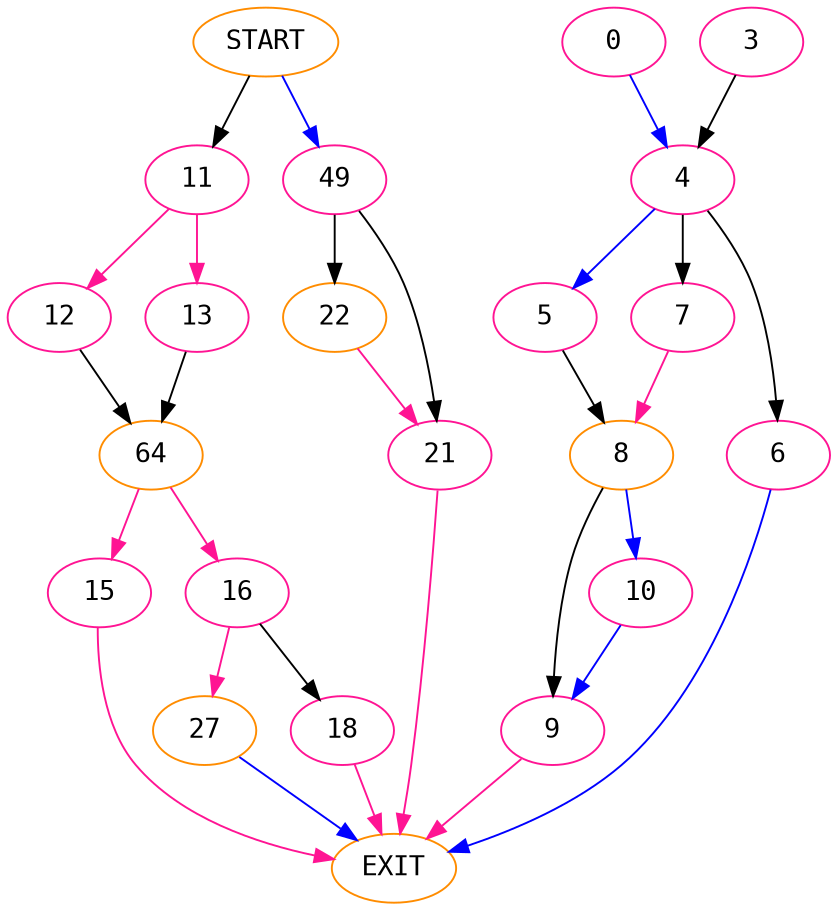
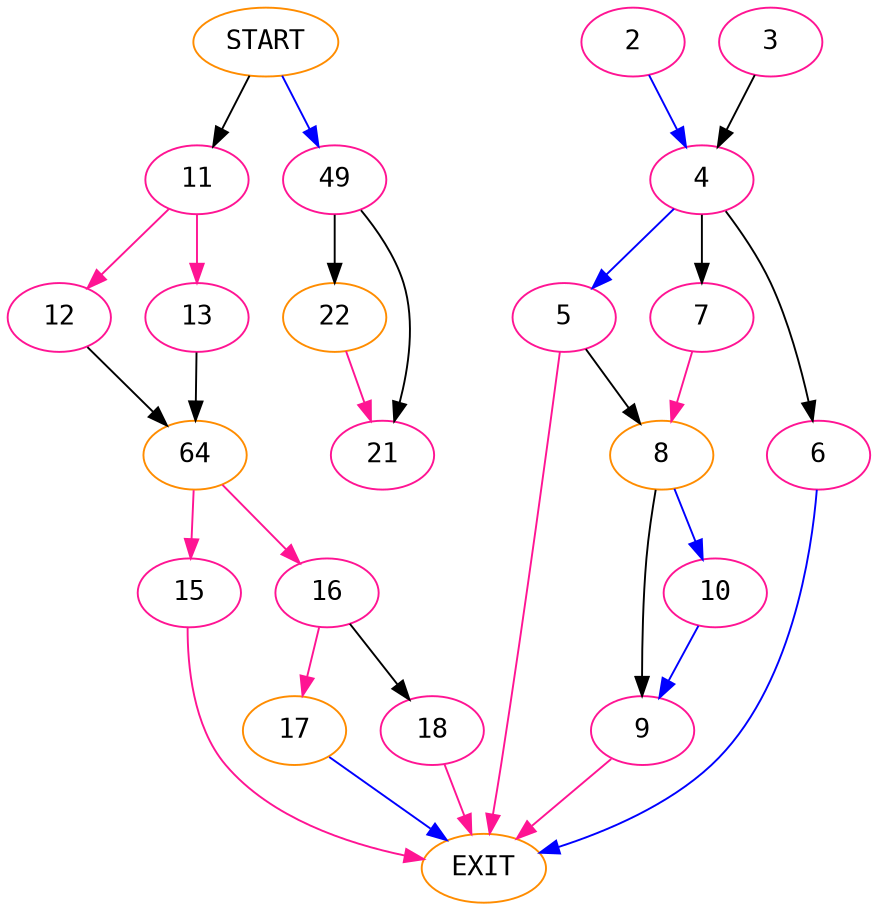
  digraph {
    fontname="DejaVu Sans Mono"
    node [color=deeppink fontname="DejaVu Sans Mono"]
    edge [color=black fontname="DejaVu Sans Mono"]
    n1 [color=darkorange label=START]
    11
    n3 [label=49]
    12
    13
    n6 [color=darkorange label=22]
    21
    n8 [color=darkorange label=EXIT]
-   2 [label=0]
+   2
    4
    3
    5
    6
    7
    8 [color=darkorange]
    9
    10
    n18 [color=darkorange label=64]
    15
    16
-   17 [color=darkorange label=27]
+   17 [color=darkorange]
    18
    n1 -> 11
    n1 -> n3 [color=blue]
    11 -> 12 [color=deeppink]
    11 -> 13 [color=deeppink]
    n3 -> n6
    n3 -> 21
    12 -> n18
    13 -> n18
    n6 -> 21 [color=deeppink]
-   21 -> n8 [color=deeppink]
+   5 -> n8 [color=deeppink]
    2 -> 4 [color=blue]
    4 -> 5 [color=blue]
    4 -> 6
    4 -> 7
    3 -> 4
    5 -> 8
    6 -> n8 [color=blue]
    7 -> 8 [color=deeppink]
    8 -> 9
    8 -> 10 [color=blue]
    9 -> n8 [color=deeppink]
    10 -> 9 [color=blue]
    n18 -> 15 [color=deeppink]
    n18 -> 16 [color=deeppink]
    15 -> n8 [color=deeppink]
    16 -> 17 [color=deeppink]
    16 -> 18
    17 -> n8 [color=blue]
    18 -> n8 [color=deeppink]
  }
